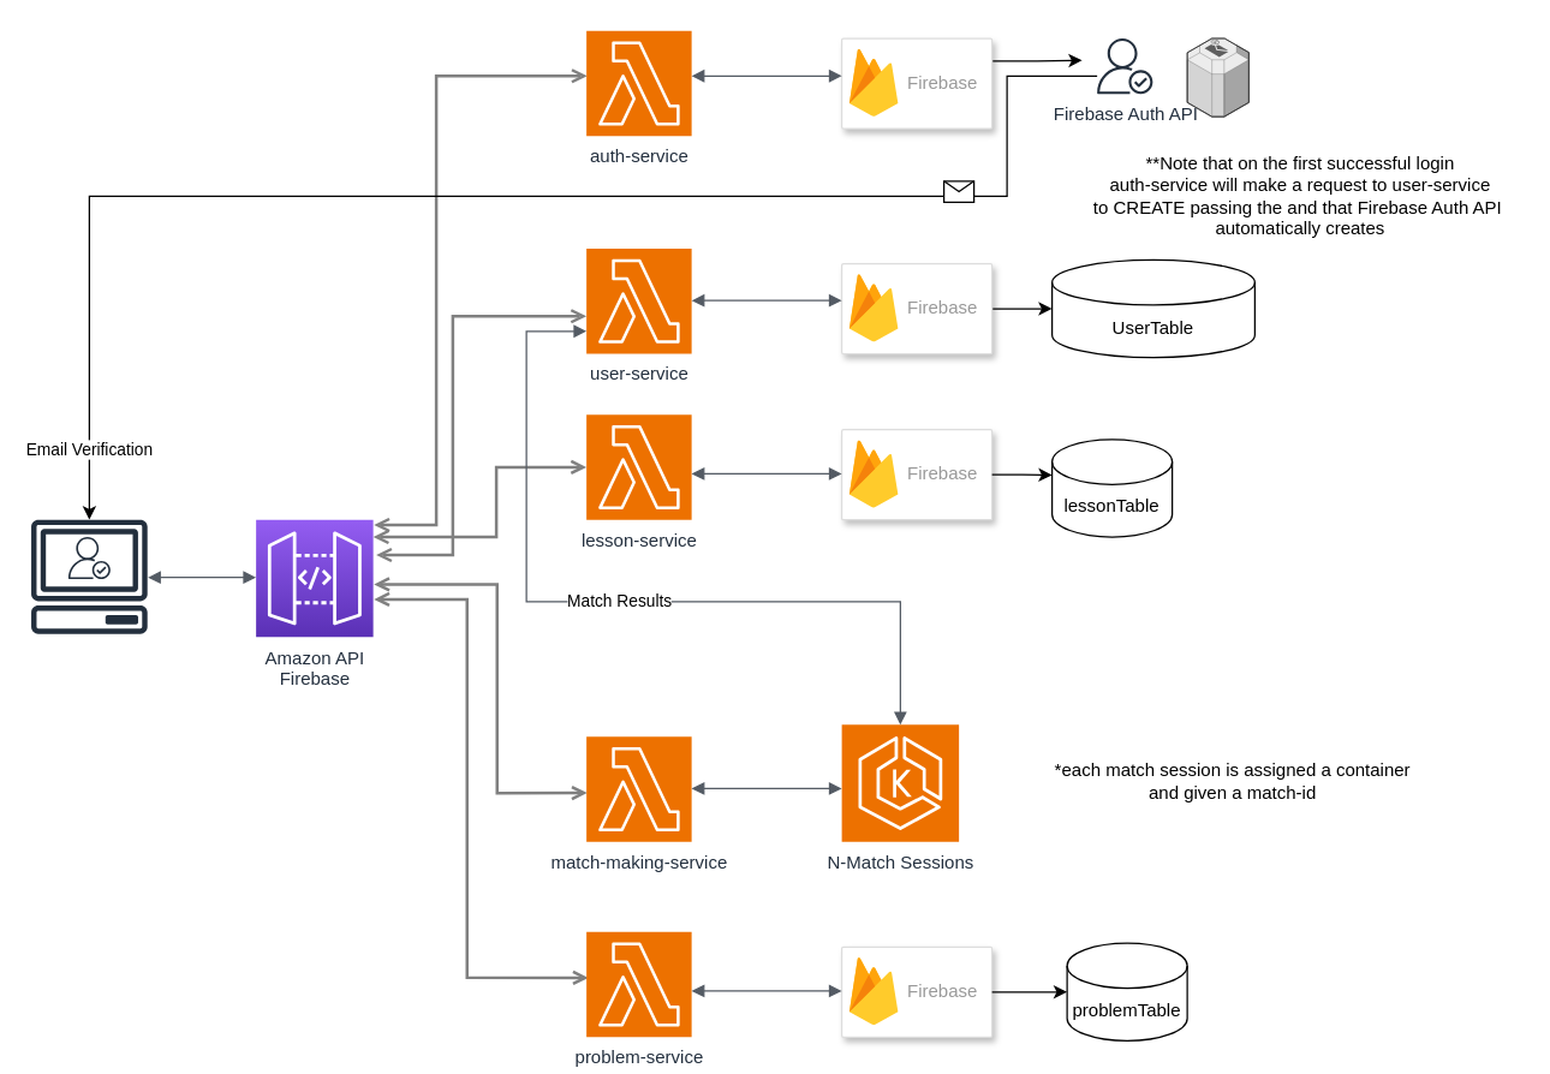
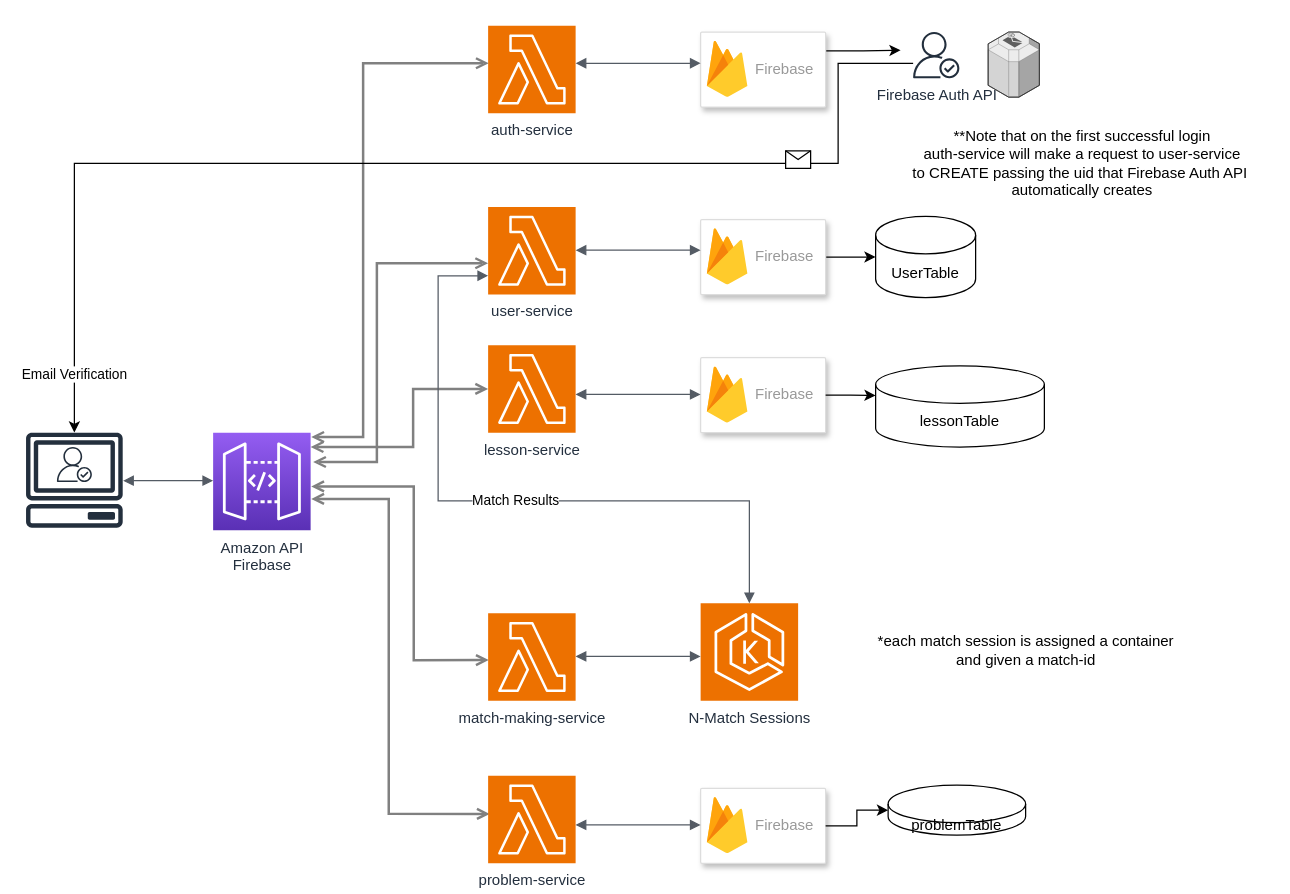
  <mxCell id="0" />
  <mxCell id="1" parent="0" />
  <mxCell id="2" style="edgeStyle=orthogonalEdgeStyle;rounded=0;orthogonalLoop=1;jettySize=auto;html=1;startArrow=open;startFill=0;endArrow=open;endFill=0;strokeWidth=2;strokeColor=#808080;" parent="1" edge="1"><mxGeometry relative="1" as="geometry"><Array as="points"><mxPoint x="290" y="349" /><mxPoint x="290" y="50" /></Array><mxPoint x="248.499" y="349" as="sourcePoint" /><mxPoint x="390.5" y="50" as="targetPoint" /></mxGeometry></mxCell>
  <mxCell id="3" style="edgeStyle=orthogonalEdgeStyle;rounded=0;orthogonalLoop=1;jettySize=auto;html=1;startArrow=open;startFill=0;endArrow=open;endFill=0;strokeWidth=2;strokeColor=#808080;" parent="1" edge="1"><mxGeometry relative="1" as="geometry"><Array as="points"><mxPoint x="301" y="369" /><mxPoint x="301" y="210" /></Array><mxPoint x="250" y="369" as="sourcePoint" /><mxPoint x="390" y="210" as="targetPoint" /></mxGeometry></mxCell>
  <mxCell id="4" style="edgeStyle=orthogonalEdgeStyle;rounded=0;orthogonalLoop=1;jettySize=auto;html=1;startArrow=open;startFill=0;endArrow=open;endFill=0;strokeWidth=2;strokeColor=#808080;entryX=0;entryY=0.5;entryDx=0;entryDy=0;entryPerimeter=0;" parent="1" edge="1" target="27"><mxGeometry relative="1" as="geometry"><Array as="points"><mxPoint x="330" y="357" /><mxPoint x="330" y="310" /></Array><mxPoint x="247.999" y="357" as="sourcePoint" /><mxPoint x="380" y="310" as="targetPoint" /></mxGeometry></mxCell>
  <mxCell id="5" style="edgeStyle=orthogonalEdgeStyle;rounded=0;orthogonalLoop=1;jettySize=auto;html=1;startArrow=open;startFill=0;endArrow=open;endFill=0;strokeWidth=2;strokeColor=#808080;" parent="1" edge="1"><mxGeometry relative="1" as="geometry"><Array as="points"><mxPoint x="330.5" y="388.5" /><mxPoint x="330.5" y="527.5" /></Array><mxPoint x="248.499" y="388.5" as="sourcePoint" /><mxPoint x="390.5" y="527.467" as="targetPoint" /></mxGeometry></mxCell>
  <mxCell id="6" style="edgeStyle=orthogonalEdgeStyle;rounded=0;orthogonalLoop=1;jettySize=auto;html=1;startArrow=open;startFill=0;endArrow=open;endFill=0;strokeWidth=2;strokeColor=#808080;" parent="1" edge="1"><mxGeometry relative="1" as="geometry"><Array as="points"><mxPoint x="310.5" y="398.5" /><mxPoint x="310.5" y="650.5" /></Array><mxPoint x="248.499" y="398.5" as="sourcePoint" /><mxPoint x="391.286" y="650.533" as="targetPoint" /></mxGeometry></mxCell>
  <mxCell id="7" value="Amazon API&lt;br&gt;Firebase&lt;br&gt;" style="outlineConnect=0;fontColor=#232F3E;gradientColor=#945DF2;gradientDirection=north;fillColor=#5A30B5;strokeColor=#ffffff;dashed=0;verticalLabelPosition=bottom;verticalAlign=top;align=center;html=1;fontSize=12;fontStyle=0;aspect=fixed;shape=mxgraph.aws4.resourceIcon;resIcon=mxgraph.aws4.api_gateway;labelBackgroundColor=#ffffff;" parent="1" vertex="1"><mxGeometry x="170" y="345.5" width="78" height="78" as="geometry" /></mxCell>
  <mxCell id="8" value="" style="sketch=0;outlineConnect=0;fontColor=#232F3E;gradientColor=none;fillColor=#232F3D;strokeColor=none;dashed=0;verticalLabelPosition=bottom;verticalAlign=top;align=center;html=1;fontSize=12;fontStyle=0;aspect=fixed;pointerEvents=1;shape=mxgraph.aws4.authenticated_user;" parent="1" vertex="1"><mxGeometry x="45" y="357" width="28" height="28" as="geometry" /></mxCell>
  <mxCell id="9" value="" style="sketch=0;outlineConnect=0;fontColor=#232F3E;gradientColor=none;fillColor=#232F3D;strokeColor=none;dashed=0;verticalLabelPosition=bottom;verticalAlign=top;align=center;html=1;fontSize=12;fontStyle=0;aspect=fixed;pointerEvents=1;shape=mxgraph.aws4.client;" parent="1" vertex="1"><mxGeometry x="20" y="345.5" width="78" height="76" as="geometry" /></mxCell>
  <mxCell id="10" value="auth-service" style="sketch=0;points=[[0,0,0],[0.25,0,0],[0.5,0,0],[0.75,0,0],[1,0,0],[0,1,0],[0.25,1,0],[0.5,1,0],[0.75,1,0],[1,1,0],[0,0.25,0],[0,0.5,0],[0,0.75,0],[1,0.25,0],[1,0.5,0],[1,0.75,0]];outlineConnect=0;fontColor=#232F3E;fillColor=#ED7100;strokeColor=#ffffff;dashed=0;verticalLabelPosition=bottom;verticalAlign=top;align=center;html=1;fontSize=12;fontStyle=0;aspect=fixed;shape=mxgraph.aws4.resourceIcon;resIcon=mxgraph.aws4.lambda;" parent="1" vertex="1"><mxGeometry x="390" y="20" width="70" height="70" as="geometry" /></mxCell>
  <mxCell id="11" value="" style="edgeStyle=orthogonalEdgeStyle;html=1;endArrow=block;elbow=vertical;startArrow=block;startFill=1;endFill=1;strokeColor=#545B64;rounded=0;" parent="1" target="7" edge="1"><mxGeometry width="100" relative="1" as="geometry"><mxPoint x="98" y="383.95" as="sourcePoint" /><mxPoint x="158" y="383.95" as="targetPoint" /></mxGeometry></mxCell>
  <mxCell id="12" style="edgeStyle=orthogonalEdgeStyle;rounded=0;orthogonalLoop=1;jettySize=auto;html=1;exitX=1;exitY=0.25;exitDx=0;exitDy=0;" edge="1" parent="1" source="13"><mxGeometry relative="1" as="geometry"><mxPoint x="720" y="39.636" as="targetPoint" /></mxGeometry></mxCell>
  <mxCell id="13" value="" style="strokeColor=#dddddd;shadow=1;strokeWidth=1;rounded=1;absoluteArcSize=1;arcSize=2;" parent="1" vertex="1"><mxGeometry x="560" y="25" width="100" height="60" as="geometry" /></mxCell>
  <mxCell id="14" value="Firebase" style="sketch=0;dashed=0;connectable=0;html=1;fillColor=#5184F3;strokeColor=none;shape=mxgraph.gcp2.firebase;part=1;labelPosition=right;verticalLabelPosition=middle;align=left;verticalAlign=middle;spacingLeft=5;fontColor=#999999;fontSize=12;" parent="13" vertex="1"><mxGeometry width="32.4" height="45" relative="1" as="geometry"><mxPoint x="5" y="7" as="offset" /></mxGeometry></mxCell>
  <mxCell id="15" value="" style="edgeStyle=orthogonalEdgeStyle;html=1;endArrow=block;elbow=vertical;startArrow=block;startFill=1;endFill=1;strokeColor=#545B64;rounded=0;" parent="1" edge="1"><mxGeometry width="100" relative="1" as="geometry"><mxPoint x="460" y="50" as="sourcePoint" /><mxPoint x="560" y="50" as="targetPoint" /></mxGeometry></mxCell>
  <mxCell id="16" value="Firebase Auth API" style="sketch=0;outlineConnect=0;fontColor=#232F3E;gradientColor=none;fillColor=#232F3D;strokeColor=none;dashed=0;verticalLabelPosition=bottom;verticalAlign=top;align=center;html=1;fontSize=12;fontStyle=0;aspect=fixed;pointerEvents=1;shape=mxgraph.aws4.authenticated_user;" vertex="1" parent="1"><mxGeometry x="730" y="25" width="37" height="37" as="geometry" /></mxCell>
  <mxCell id="17" value="Email Verification" style="endArrow=classic;html=1;rounded=0;" edge="1" parent="1" target="9"><mxGeometry x="0.906" relative="1" as="geometry"><mxPoint x="730" y="50" as="sourcePoint" /><mxPoint x="610" y="140" as="targetPoint" /><Array as="points"><mxPoint x="670" y="50" /><mxPoint x="670" y="130" /><mxPoint x="610" y="130" /><mxPoint x="59" y="130" /></Array><mxPoint y="-1" as="offset" /></mxGeometry></mxCell>
  <mxCell id="18" value="" style="shape=message;html=1;outlineConnect=0;" vertex="1" parent="17"><mxGeometry width="20" height="14" relative="1" as="geometry"><mxPoint x="301" y="-10" as="offset" /></mxGeometry></mxCell>
  <mxCell id="19" value="user-service" style="sketch=0;points=[[0,0,0],[0.25,0,0],[0.5,0,0],[0.75,0,0],[1,0,0],[0,1,0],[0.25,1,0],[0.5,1,0],[0.75,1,0],[1,1,0],[0,0.25,0],[0,0.5,0],[0,0.75,0],[1,0.25,0],[1,0.5,0],[1,0.75,0]];outlineConnect=0;fontColor=#232F3E;fillColor=#ED7100;strokeColor=#ffffff;dashed=0;verticalLabelPosition=bottom;verticalAlign=top;align=center;html=1;fontSize=12;fontStyle=0;aspect=fixed;shape=mxgraph.aws4.resourceIcon;resIcon=mxgraph.aws4.lambda;" vertex="1" parent="1"><mxGeometry x="390" y="165" width="70" height="70" as="geometry" /></mxCell>
  <mxCell id="20" value="" style="verticalLabelPosition=bottom;html=1;verticalAlign=top;strokeWidth=1;align=center;outlineConnect=0;dashed=0;outlineConnect=0;shape=mxgraph.aws3d.email_service;fillColor=#ECECEC;strokeColor=#5E5E5E;aspect=fixed;" vertex="1" parent="1"><mxGeometry x="790" y="25" width="41" height="52.13" as="geometry" /></mxCell>
  <mxCell id="21" style="edgeStyle=orthogonalEdgeStyle;rounded=0;orthogonalLoop=1;jettySize=auto;html=1;exitX=1;exitY=0.5;exitDx=0;exitDy=0;" edge="1" parent="1" source="22" target="25"><mxGeometry relative="1" as="geometry" /></mxCell>
  <mxCell id="22" value="" style="strokeColor=#dddddd;shadow=1;strokeWidth=1;rounded=1;absoluteArcSize=1;arcSize=2;" vertex="1" parent="1"><mxGeometry x="560" y="175" width="100" height="60" as="geometry" /></mxCell>
  <mxCell id="23" value="Firebase" style="sketch=0;dashed=0;connectable=0;html=1;fillColor=#5184F3;strokeColor=none;shape=mxgraph.gcp2.firebase;part=1;labelPosition=right;verticalLabelPosition=middle;align=left;verticalAlign=middle;spacingLeft=5;fontColor=#999999;fontSize=12;" vertex="1" parent="22"><mxGeometry width="32.4" height="45" relative="1" as="geometry"><mxPoint x="5" y="7" as="offset" /></mxGeometry></mxCell>
  <mxCell id="24" value="" style="edgeStyle=orthogonalEdgeStyle;html=1;endArrow=block;elbow=vertical;startArrow=block;startFill=1;endFill=1;strokeColor=#545B64;rounded=0;" edge="1" parent="1"><mxGeometry width="100" relative="1" as="geometry"><mxPoint x="460" y="199.57" as="sourcePoint" /><mxPoint x="560" y="199.57" as="targetPoint" /></mxGeometry></mxCell>
- <mxCell id="25" value="UserTable" style="shape=cylinder3;whiteSpace=wrap;html=1;boundedLbl=1;backgroundOutline=1;size=15;" vertex="1" parent="1"><mxGeometry x="700" y="172.5" width="135" height="65" as="geometry" /></mxCell>
- <mxCell id="26" value="**Note that on the first successful login&lt;div&gt;auth-service will make a request to user-service&lt;/div&gt;&lt;div&gt;to CREATE passing the and that Firebase Auth API&amp;nbsp;&lt;/div&gt;&lt;div&gt;automatically creates&lt;/div&gt;" style="text;html=1;align=center;verticalAlign=middle;resizable=0;points=[];autosize=1;strokeColor=none;fillColor=none;" vertex="1" parent="1"><mxGeometry x="720" y="95" width="290" height="70" as="geometry" /></mxCell>
+ <mxCell id="25" value="UserTable" style="shape=cylinder3;whiteSpace=wrap;html=1;boundedLbl=1;backgroundOutline=1;size=15;" vertex="1" parent="1"><mxGeometry x="700" y="172.5" width="80" height="65" as="geometry" /></mxCell>
+ <mxCell id="26" value="**Note that on the first successful login&lt;div&gt;auth-service will make a request to user-service&lt;/div&gt;&lt;div&gt;to CREATE passing the uid that Firebase Auth API&amp;nbsp;&lt;/div&gt;&lt;div&gt;automatically creates&lt;/div&gt;" style="text;html=1;align=center;verticalAlign=middle;resizable=0;points=[];autosize=1;strokeColor=none;fillColor=none;" vertex="1" parent="1"><mxGeometry x="720" y="95" width="290" height="70" as="geometry" /></mxCell>
  <mxCell id="27" value="lesson-service" style="sketch=0;points=[[0,0,0],[0.25,0,0],[0.5,0,0],[0.75,0,0],[1,0,0],[0,1,0],[0.25,1,0],[0.5,1,0],[0.75,1,0],[1,1,0],[0,0.25,0],[0,0.5,0],[0,0.75,0],[1,0.25,0],[1,0.5,0],[1,0.75,0]];outlineConnect=0;fontColor=#232F3E;fillColor=#ED7100;strokeColor=#ffffff;dashed=0;verticalLabelPosition=bottom;verticalAlign=top;align=center;html=1;fontSize=12;fontStyle=0;aspect=fixed;shape=mxgraph.aws4.resourceIcon;resIcon=mxgraph.aws4.lambda;" vertex="1" parent="1"><mxGeometry x="390" y="275.5" width="70" height="70" as="geometry" /></mxCell>
  <mxCell id="28" value="" style="strokeColor=#dddddd;shadow=1;strokeWidth=1;rounded=1;absoluteArcSize=1;arcSize=2;" vertex="1" parent="1"><mxGeometry x="560" y="285.5" width="100" height="60" as="geometry" /></mxCell>
  <mxCell id="29" value="Firebase" style="sketch=0;dashed=0;connectable=0;html=1;fillColor=#5184F3;strokeColor=none;shape=mxgraph.gcp2.firebase;part=1;labelPosition=right;verticalLabelPosition=middle;align=left;verticalAlign=middle;spacingLeft=5;fontColor=#999999;fontSize=12;" vertex="1" parent="28"><mxGeometry width="32.4" height="45" relative="1" as="geometry"><mxPoint x="5" y="7" as="offset" /></mxGeometry></mxCell>
  <mxCell id="30" value="match-making-service&lt;div&gt;&lt;br&gt;&lt;/div&gt;" style="sketch=0;points=[[0,0,0],[0.25,0,0],[0.5,0,0],[0.75,0,0],[1,0,0],[0,1,0],[0.25,1,0],[0.5,1,0],[0.75,1,0],[1,1,0],[0,0.25,0],[0,0.5,0],[0,0.75,0],[1,0.25,0],[1,0.5,0],[1,0.75,0]];outlineConnect=0;fontColor=#232F3E;fillColor=#ED7100;strokeColor=#ffffff;dashed=0;verticalLabelPosition=bottom;verticalAlign=top;align=center;html=1;fontSize=12;fontStyle=0;aspect=fixed;shape=mxgraph.aws4.resourceIcon;resIcon=mxgraph.aws4.lambda;" vertex="1" parent="1"><mxGeometry x="390" y="490" width="70" height="70" as="geometry" /></mxCell>
  <mxCell id="31" value="problem-service" style="sketch=0;points=[[0,0,0],[0.25,0,0],[0.5,0,0],[0.75,0,0],[1,0,0],[0,1,0],[0.25,1,0],[0.5,1,0],[0.75,1,0],[1,1,0],[0,0.25,0],[0,0.5,0],[0,0.75,0],[1,0.25,0],[1,0.5,0],[1,0.75,0]];outlineConnect=0;fontColor=#232F3E;fillColor=#ED7100;strokeColor=#ffffff;dashed=0;verticalLabelPosition=bottom;verticalAlign=top;align=center;html=1;fontSize=12;fontStyle=0;aspect=fixed;shape=mxgraph.aws4.resourceIcon;resIcon=mxgraph.aws4.lambda;" vertex="1" parent="1"><mxGeometry x="390" y="620" width="70" height="70" as="geometry" /></mxCell>
- <mxCell id="32" value="lessonTable" style="shape=cylinder3;whiteSpace=wrap;html=1;boundedLbl=1;backgroundOutline=1;size=15;" vertex="1" parent="1"><mxGeometry x="700" y="292" width="80" height="65" as="geometry" /></mxCell>
+ <mxCell id="32" value="lessonTable" style="shape=cylinder3;whiteSpace=wrap;html=1;boundedLbl=1;backgroundOutline=1;size=15;" vertex="1" parent="1"><mxGeometry x="700" y="292" width="135" height="65" as="geometry" /></mxCell>
  <mxCell id="33" style="edgeStyle=orthogonalEdgeStyle;rounded=0;orthogonalLoop=1;jettySize=auto;html=1;exitX=1;exitY=0.5;exitDx=0;exitDy=0;entryX=0;entryY=0;entryDx=0;entryDy=23.75;entryPerimeter=0;" edge="1" parent="1" source="28" target="32"><mxGeometry relative="1" as="geometry" /></mxCell>
  <mxCell id="34" value="" style="edgeStyle=orthogonalEdgeStyle;html=1;endArrow=block;elbow=vertical;startArrow=block;startFill=1;endFill=1;strokeColor=#545B64;rounded=0;" edge="1" parent="1"><mxGeometry width="100" relative="1" as="geometry"><mxPoint x="460" y="314.94" as="sourcePoint" /><mxPoint x="560" y="314.94" as="targetPoint" /></mxGeometry></mxCell>
  <mxCell id="35" value="N-Match Sessions" style="sketch=0;points=[[0,0,0],[0.25,0,0],[0.5,0,0],[0.75,0,0],[1,0,0],[0,1,0],[0.25,1,0],[0.5,1,0],[0.75,1,0],[1,1,0],[0,0.25,0],[0,0.5,0],[0,0.75,0],[1,0.25,0],[1,0.5,0],[1,0.75,0]];outlineConnect=0;fontColor=#232F3E;fillColor=#ED7100;strokeColor=#ffffff;dashed=0;verticalLabelPosition=bottom;verticalAlign=top;align=center;html=1;fontSize=12;fontStyle=0;aspect=fixed;shape=mxgraph.aws4.resourceIcon;resIcon=mxgraph.aws4.eks;" vertex="1" parent="1"><mxGeometry x="560" y="482" width="78" height="78" as="geometry" /></mxCell>
  <mxCell id="36" value="" style="edgeStyle=orthogonalEdgeStyle;html=1;endArrow=block;elbow=vertical;startArrow=block;startFill=1;endFill=1;strokeColor=#545B64;rounded=0;" edge="1" parent="1"><mxGeometry width="100" relative="1" as="geometry"><mxPoint x="460" y="524.5" as="sourcePoint" /><mxPoint x="560" y="524.5" as="targetPoint" /></mxGeometry></mxCell>
  <mxCell id="37" value="*each match session is assigned a container&lt;div&gt;and given a match-id&lt;/div&gt;" style="text;html=1;align=center;verticalAlign=middle;resizable=0;points=[];autosize=1;strokeColor=none;fillColor=none;" vertex="1" parent="1"><mxGeometry x="690" y="500" width="260" height="40" as="geometry" /></mxCell>
  <mxCell id="38" value="" style="edgeStyle=orthogonalEdgeStyle;html=1;endArrow=block;elbow=vertical;startArrow=block;startFill=1;endFill=1;strokeColor=#545B64;rounded=0;entryX=0.5;entryY=0;entryDx=0;entryDy=0;entryPerimeter=0;" edge="1" parent="1" target="35"><mxGeometry width="100" relative="1" as="geometry"><mxPoint x="390" y="220" as="sourcePoint" /><mxPoint x="600" y="450" as="targetPoint" /><Array as="points"><mxPoint x="350" y="220" /><mxPoint x="350" y="400" /><mxPoint x="599" y="400" /></Array></mxGeometry></mxCell>
  <mxCell id="39" value="Match Results" style="edgeLabel;html=1;align=center;verticalAlign=middle;resizable=0;points=[];" vertex="1" connectable="0" parent="38"><mxGeometry x="0.02" y="1" relative="1" as="geometry"><mxPoint as="offset" /></mxGeometry></mxCell>
  <mxCell id="40" value="" style="strokeColor=#dddddd;shadow=1;strokeWidth=1;rounded=1;absoluteArcSize=1;arcSize=2;" vertex="1" parent="1"><mxGeometry x="560" y="630" width="100" height="60" as="geometry" /></mxCell>
  <mxCell id="41" value="Firebase" style="sketch=0;dashed=0;connectable=0;html=1;fillColor=#5184F3;strokeColor=none;shape=mxgraph.gcp2.firebase;part=1;labelPosition=right;verticalLabelPosition=middle;align=left;verticalAlign=middle;spacingLeft=5;fontColor=#999999;fontSize=12;" vertex="1" parent="40"><mxGeometry width="32.4" height="45" relative="1" as="geometry"><mxPoint x="5" y="7" as="offset" /></mxGeometry></mxCell>
  <mxCell id="42" value="" style="edgeStyle=orthogonalEdgeStyle;html=1;endArrow=block;elbow=vertical;startArrow=block;startFill=1;endFill=1;strokeColor=#545B64;rounded=0;" edge="1" parent="1"><mxGeometry width="100" relative="1" as="geometry"><mxPoint x="460" y="659.33" as="sourcePoint" /><mxPoint x="560" y="659.33" as="targetPoint" /></mxGeometry></mxCell>
- <mxCell id="43" value="problemTable" style="shape=cylinder3;whiteSpace=wrap;html=1;boundedLbl=1;backgroundOutline=1;size=15;" vertex="1" parent="1"><mxGeometry x="710" y="627.5" width="80" height="65" as="geometry" /></mxCell>
+ <mxCell id="43" value="problemTable" style="shape=cylinder3;whiteSpace=wrap;html=1;boundedLbl=1;backgroundOutline=1;size=15;" vertex="1" parent="1"><mxGeometry x="710" y="627.5" width="110" height="40" as="geometry" /></mxCell>
  <mxCell id="44" style="edgeStyle=orthogonalEdgeStyle;rounded=0;orthogonalLoop=1;jettySize=auto;html=1;exitX=1;exitY=0.5;exitDx=0;exitDy=0;entryX=0;entryY=0.5;entryDx=0;entryDy=0;entryPerimeter=0;" edge="1" parent="1" source="40" target="43"><mxGeometry relative="1" as="geometry" /></mxCell>
